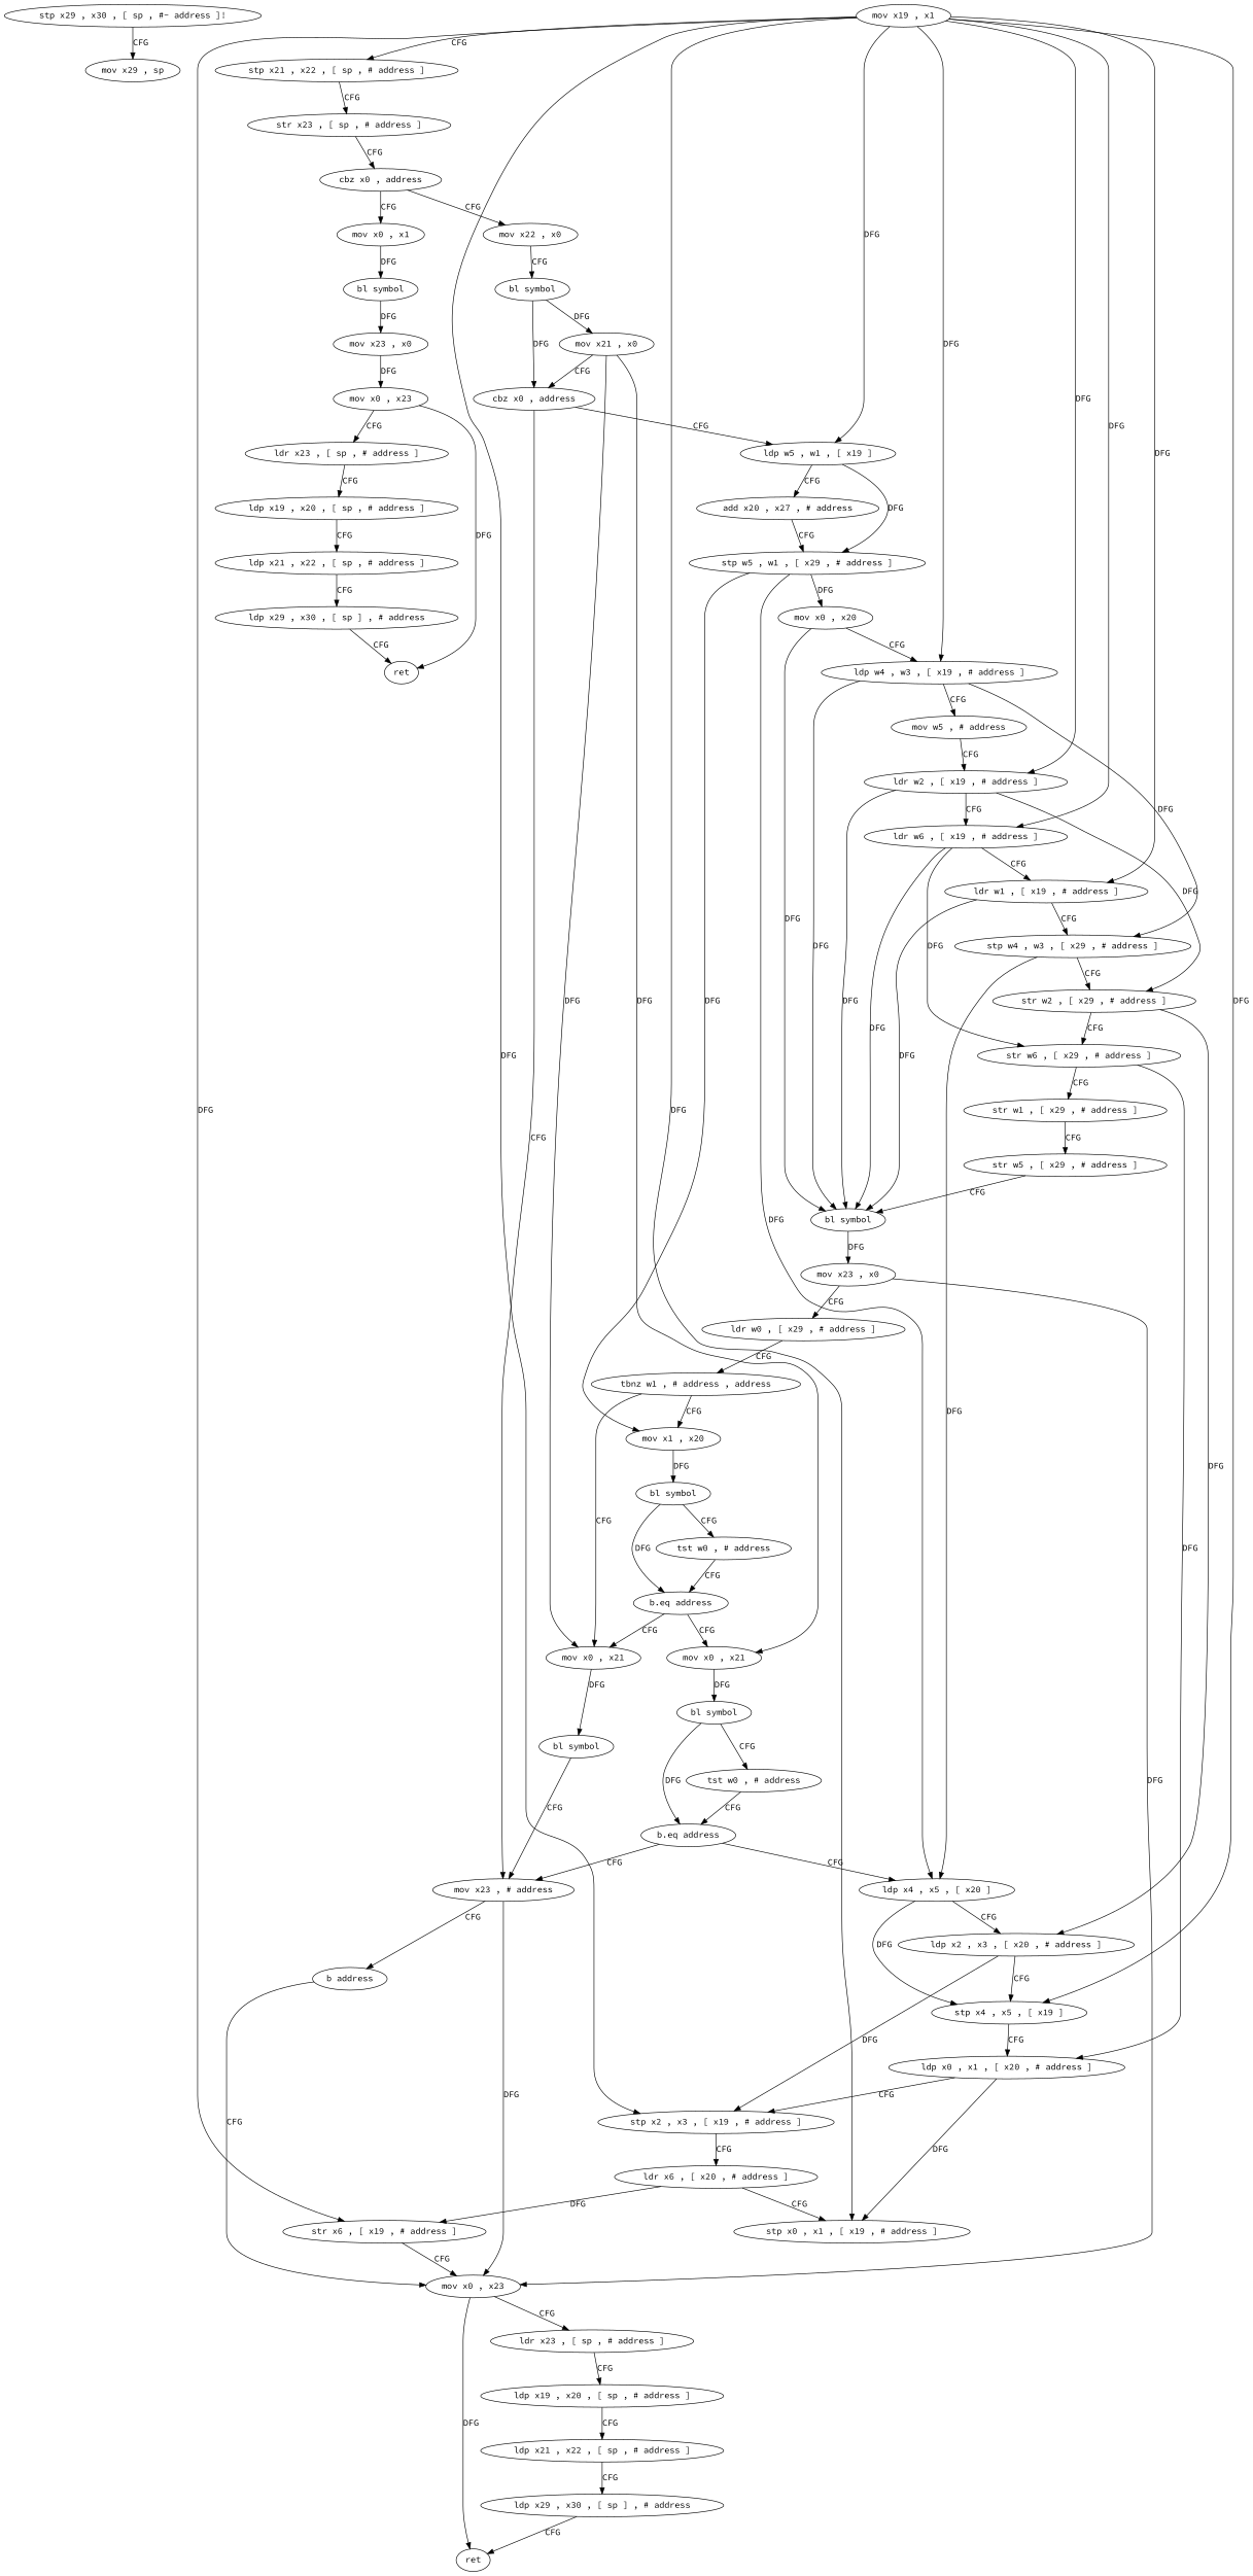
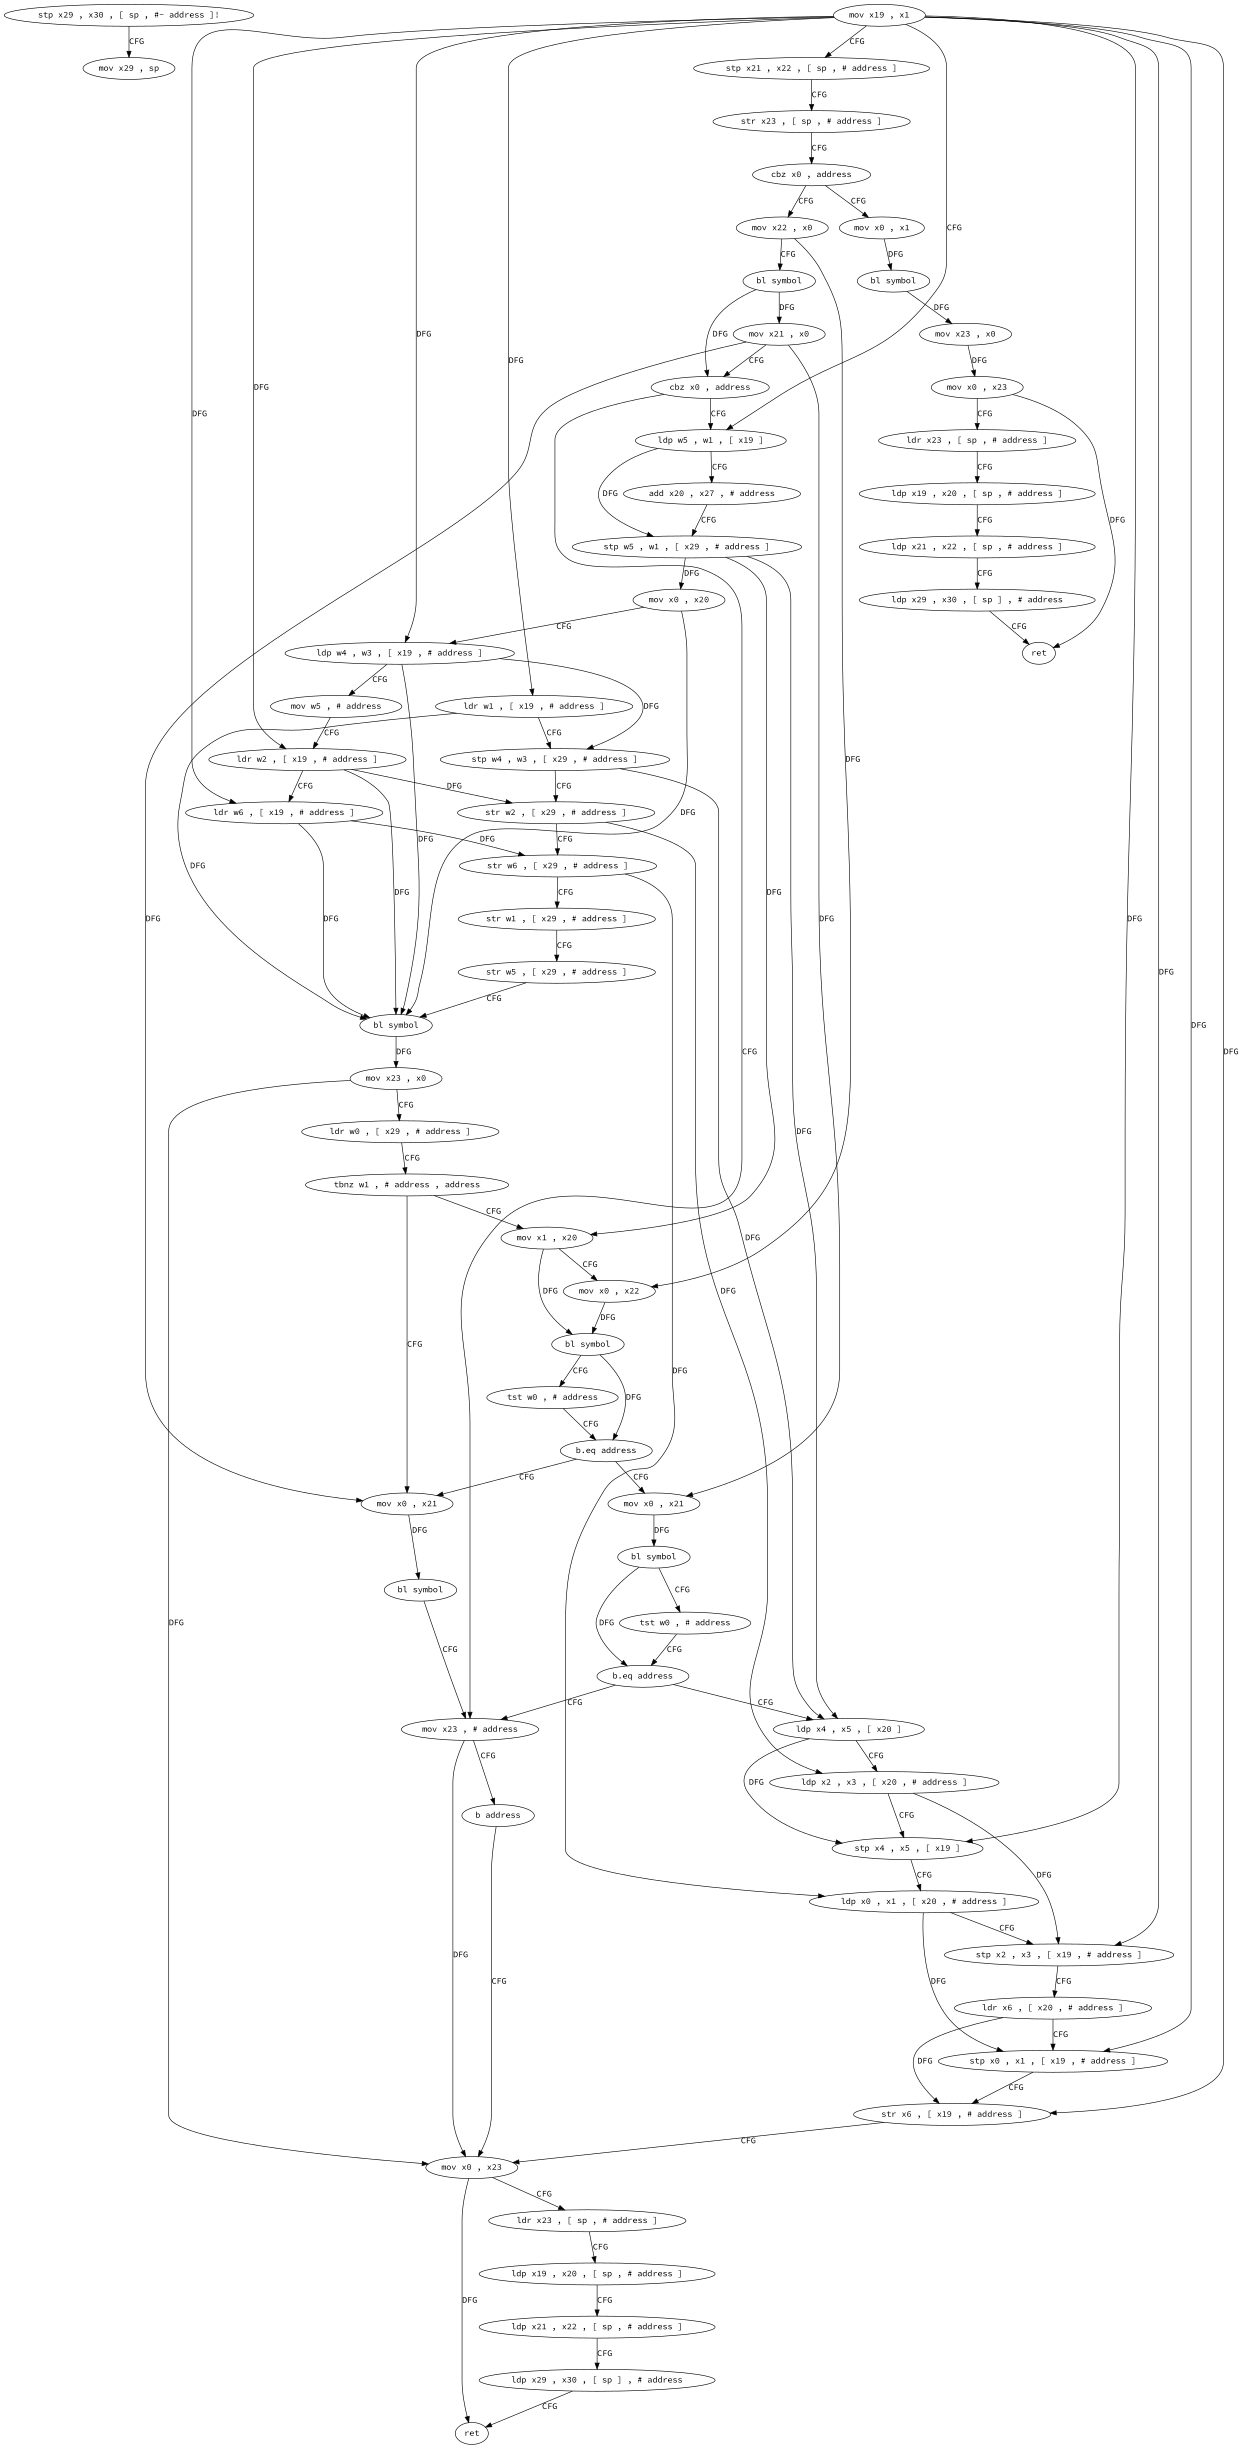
  digraph {
    fontname="Source Code Pro"
    node [fontname="Source Code Pro"]
    edge [fontname="Source Code Pro"]
    n1 [label="stp x29 , x30 , [ sp , #- address ]!"]
    n2 [label="mov x29 , sp"]
    n3 [label="mov x19 , x1"]
    n4 [label="stp x21 , x22 , [ sp , # address ]"]
    n5 [label="ldp w5 , w1 , [ x19 ]"]
    n6 [label="ldp w4 , w3 , [ x19 , # address ]"]
    n7 [label="ldr w2 , [ x19 , # address ]"]
    n8 [label="ldr w6 , [ x19 , # address ]"]
    n9 [label="ldr w1 , [ x19 , # address ]"]
    n10 [label="stp x4 , x5 , [ x19 ]"]
    n11 [label="stp x2 , x3 , [ x19 , # address ]"]
    n12 [label="stp x0 , x1 , [ x19 , # address ]"]
    n13 [label="str x6 , [ x19 , # address ]"]
    n14 [label="str x23 , [ sp , # address ]"]
    n15 [label="add x20 , x27 , # address"]
    n16 [label="stp w5 , w1 , [ x29 , # address ]"]
    n17 [label="bl symbol"]
    n18 [label="mov w5 , # address"]
    n19 [label="stp w4 , w3 , [ x29 , # address ]"]
    n20 [label="str w2 , [ x29 , # address ]"]
    n21 [label="str w6 , [ x29 , # address ]"]
    n22 [label="ldp x0 , x1 , [ x20 , # address ]"]
    n23 [label="ldr x6 , [ x20 , # address ]"]
    n24 [label="mov x0 , x23"]
    n25 [label="cbz x0 , address"]
    n26 [label="mov x0 , x1"]
    n27 [label="mov x22 , x0"]
    n28 [label="bl symbol"]
    n29 [label="bl symbol"]
+   n30 [label="mov x0 , x22"]
    n31 [label="mov x23 , x0"]
    n32 [label="mov x21 , x0"]
    n33 [label="cbz x0 , address"]
    n34 [label="bl symbol"]
    n35 [label="mov x0 , x23"]
    n36 [label="ldr x23 , [ sp , # address ]"]
    n37 [label=ret]
    n38 [label="ldp x19 , x20 , [ sp , # address ]"]
    n39 [label="ldp x21 , x22 , [ sp , # address ]"]
    n40 [label="ldp x29 , x30 , [ sp ] , # address"]
    n41 [label="mov x0 , x21"]
    n42 [label="mov x0 , x21"]
    n43 [label="mov x23 , # address"]
    n44 [label="bl symbol"]
    n45 [label="bl symbol"]
    n46 [label="b address"]
    n47 [label="ldr x23 , [ sp , # address ]"]
    n48 [label=ret]
    n49 [label="mov x0 , x20"]
    n50 [label="mov x1 , x20"]
    n51 [label="ldp x4 , x5 , [ x20 ]"]
    n52 [label="ldp x19 , x20 , [ sp , # address ]"]
    n53 [label="ldp x2 , x3 , [ x20 , # address ]"]
    n54 [label="mov x23 , x0"]
    n55 [label="str w1 , [ x29 , # address ]"]
    n56 [label="str w5 , [ x29 , # address ]"]
    n57 [label="ldr w0 , [ x29 , # address ]"]
    n58 [label="tbnz w1 , # address , address"]
    n59 [label="tst w0 , # address"]
    n60 [label="b.eq address"]
    n61 [label="ldp x21 , x22 , [ sp , # address ]"]
    n62 [label="ldp x29 , x30 , [ sp ] , # address"]
    n63 [label="tst w0 , # address"]
    n64 [label="b.eq address"]
    n1 -> n2 [label=CFG]
    n3 -> n4 [label=CFG]
-   n3 -> n5 [label=DFG]
+   n3 -> n5 [label=CFG]
    n3 -> n6 [label=DFG]
    n3 -> n7 [label=DFG]
    n3 -> n8 [label=DFG]
    n3 -> n9 [label=DFG]
    n3 -> n10 [label=DFG]
    n3 -> n11 [label=DFG]
    n3 -> n12 [label=DFG]
    n3 -> n13 [label=DFG]
    n4 -> n14 [label=CFG]
    n5 -> n15 [label=CFG]
    n5 -> n16 [label=DFG]
    n6 -> n17 [label=DFG]
    n6 -> n18 [label=CFG]
    n6 -> n19 [label=DFG]
    n7 -> n8 [label=CFG]
    n7 -> n17 [label=DFG]
    n7 -> n20 [label=DFG]
-   n8 -> n9 [label=CFG]
    n8 -> n17 [label=DFG]
    n8 -> n21 [label=DFG]
    n9 -> n17 [label=DFG]
    n9 -> n19 [label=CFG]
    n10 -> n22 [label=CFG]
    n11 -> n23 [label=CFG]
+   n12 -> n13 [label=CFG]
    n13 -> n24 [label=CFG]
    n14 -> n25 [label=CFG]
    n15 -> n16 [label=CFG]
    n16 -> n49 [label=DFG]
    n16 -> n50 [label=DFG]
    n16 -> n51 [label=DFG]
    n17 -> n54 [label=DFG]
    n18 -> n7 [label=CFG]
    n19 -> n20 [label=CFG]
    n19 -> n51 [label=DFG]
    n20 -> n21 [label=CFG]
    n20 -> n53 [label=DFG]
    n21 -> n22 [label=DFG]
    n21 -> n55 [label=CFG]
    n22 -> n11 [label=CFG]
    n22 -> n12 [label=DFG]
    n23 -> n12 [label=CFG]
    n23 -> n13 [label=DFG]
    n24 -> n47 [label=CFG]
    n24 -> n48 [label=DFG]
    n25 -> n26 [label=CFG]
    n25 -> n27 [label=CFG]
    n26 -> n28 [label=DFG]
    n27 -> n29 [label=CFG]
+   n27 -> n30 [label=DFG]
    n28 -> n31 [label=DFG]
    n29 -> n32 [label=DFG]
    n29 -> n33 [label=DFG]
+   n30 -> n34 [label=DFG]
    n31 -> n35 [label=DFG]
    n32 -> n33 [label=CFG]
    n32 -> n41 [label=DFG]
    n32 -> n42 [label=DFG]
    n33 -> n5 [label=CFG]
    n33 -> n43 [label=CFG]
    n34 -> n59 [label=CFG]
    n34 -> n60 [label=DFG]
    n35 -> n36 [label=CFG]
    n35 -> n37 [label=DFG]
    n36 -> n38 [label=CFG]
    n38 -> n39 [label=CFG]
    n39 -> n40 [label=CFG]
    n40 -> n37 [label=CFG]
    n41 -> n44 [label=DFG]
    n42 -> n45 [label=DFG]
    n43 -> n24 [label=DFG]
    n43 -> n46 [label=CFG]
    n44 -> n43 [label=CFG]
    n45 -> n63 [label=CFG]
    n45 -> n64 [label=DFG]
    n46 -> n24 [label=CFG]
    n47 -> n52 [label=CFG]
    n49 -> n6 [label=CFG]
    n49 -> n17 [label=DFG]
+   n50 -> n30 [label=CFG]
    n50 -> n34 [label=DFG]
    n51 -> n10 [label=DFG]
    n51 -> n53 [label=CFG]
    n52 -> n61 [label=CFG]
    n53 -> n10 [label=CFG]
    n53 -> n11 [label=DFG]
    n54 -> n24 [label=DFG]
    n54 -> n57 [label=CFG]
    n55 -> n56 [label=CFG]
    n56 -> n17 [label=CFG]
    n57 -> n58 [label=CFG]
    n58 -> n41 [label=CFG]
    n58 -> n50 [label=CFG]
    n59 -> n60 [label=CFG]
    n60 -> n41 [label=CFG]
    n60 -> n42 [label=CFG]
    n61 -> n62 [label=CFG]
    n62 -> n48 [label=CFG]
    n63 -> n64 [label=CFG]
    n64 -> n43 [label=CFG]
    n64 -> n51 [label=CFG]
  }
